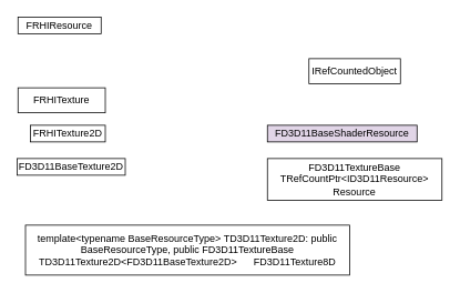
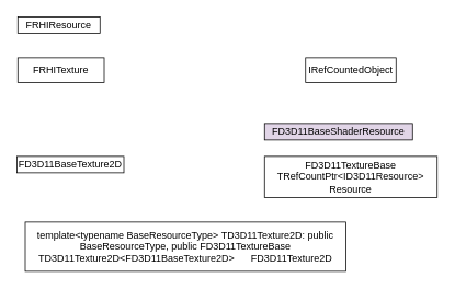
  <mxCell id="0" />
  <mxCell id="1" parent="0" />
  <mxCell id="2" value="IRefCountedObject" style="html=1;whiteSpace=wrap;" vertex="1" parent="1"><mxGeometry x="371" y="70" width="110" height="30" as="geometry" /></mxCell>
  <mxCell id="3" value="FD3D11BaseShaderResource" style="html=1;whiteSpace=wrap;fillColor=#e1d5e7;" vertex="1" parent="1"><mxGeometry x="321" y="150" width="180" height="20" as="geometry" /></mxCell>
  <mxCell id="4" value="FD3D11TextureBase&lt;br&gt;TRefCountPtr&amp;lt;ID3D11Resource&amp;gt; Resource" style="html=1;whiteSpace=wrap;" vertex="1" parent="1"><mxGeometry x="321" y="190" width="210" height="50" as="geometry" /></mxCell>
- <mxCell id="5" value="template&amp;lt;typename BaseResourceType&amp;gt; TD3D11Texture2D: public BaseResourceType, public FD3D11TextureBase&lt;br&gt;TD3D11Texture2D&amp;lt;FD3D11BaseTexture2D&amp;gt;&amp;nbsp; &amp;nbsp; &amp;nbsp; FD3D11Texture8D" style="html=1;whiteSpace=wrap;" vertex="1" parent="1"><mxGeometry x="30" y="270" width="390" height="60" as="geometry" /></mxCell>
+ <mxCell id="5" value="template&amp;lt;typename BaseResourceType&amp;gt; TD3D11Texture2D: public BaseResourceType, public FD3D11TextureBase&lt;br&gt;TD3D11Texture2D&amp;lt;FD3D11BaseTexture2D&amp;gt;&amp;nbsp; &amp;nbsp; &amp;nbsp; FD3D11Texture2D" style="html=1;whiteSpace=wrap;" vertex="1" parent="1"><mxGeometry x="30" y="270" width="390" height="60" as="geometry" /></mxCell>
  <mxCell id="6" value="FD3D11BaseTexture2D" style="html=1;whiteSpace=wrap;" vertex="1" parent="1"><mxGeometry x="20" y="190" width="130" height="20" as="geometry" /></mxCell>
- <mxCell id="7" value="FRHITexture2D" style="html=1;whiteSpace=wrap;" vertex="1" parent="1"><mxGeometry x="36" y="150" width="90" height="20" as="geometry" /></mxCell>
- <mxCell id="8" value="FRHITexture" style="html=1;whiteSpace=wrap;" vertex="1" parent="1"><mxGeometry x="21" y="105" width="105" height="30" as="geometry" /></mxCell>
+ <mxCell id="8" value="FRHITexture" style="html=1;whiteSpace=wrap;" vertex="1" parent="1"><mxGeometry x="21" y="70" width="105" height="30" as="geometry" /></mxCell>
  <mxCell id="9" value="FRHIResource" style="html=1;whiteSpace=wrap;" vertex="1" parent="1"><mxGeometry x="21" y="20" width="100" height="20" as="geometry" /></mxCell>
